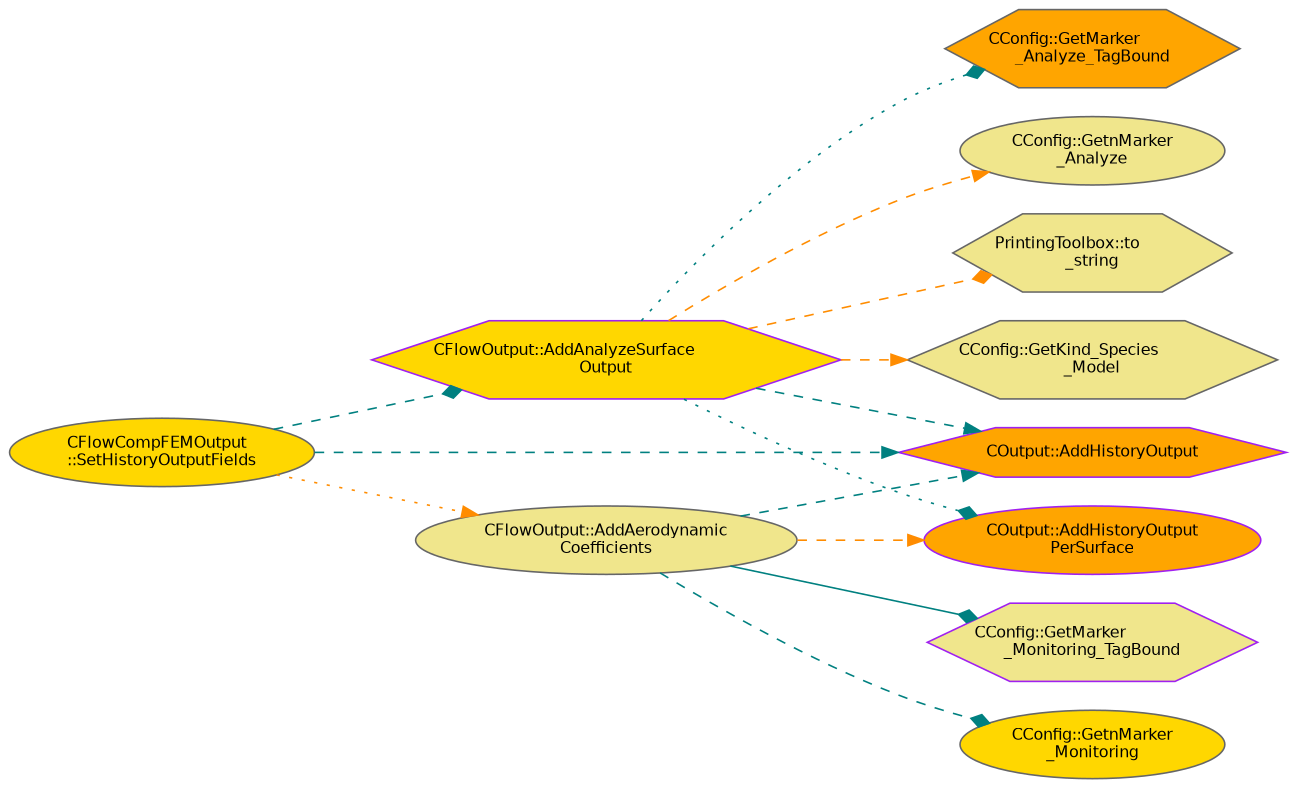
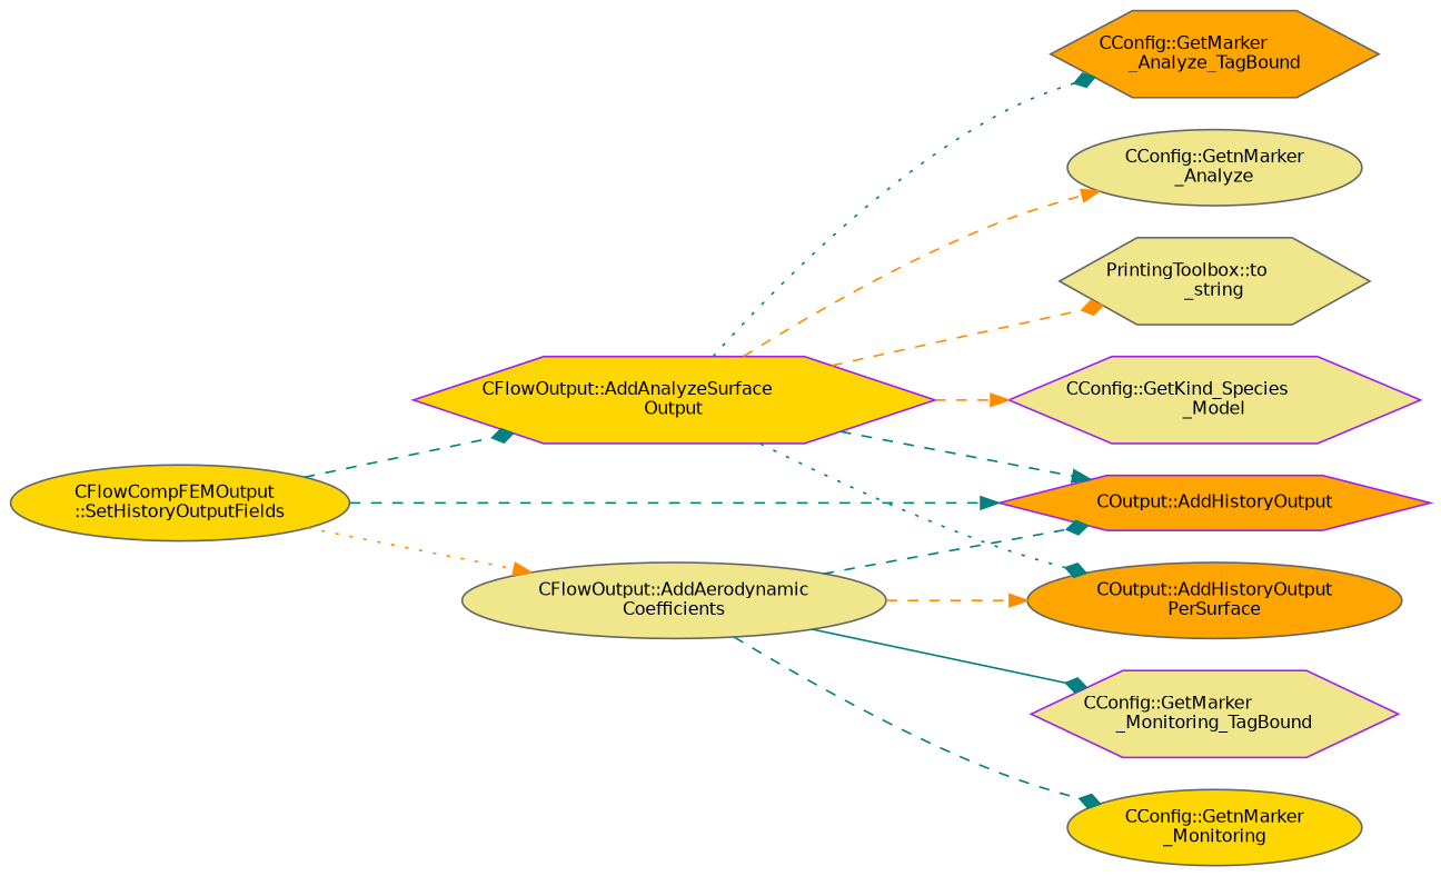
  digraph {
    rankdir=LR
    node [color=gray40 fillcolor=khaki fontname=Helvetica fontsize=10 shape=hexagon style=filled]
    edge [arrowhead=normal color=teal fontname=Helvetica fontsize=10 labelfontname=Helvetica labelfontsize=10 style=dashed]
    n1 [fillcolor=gold fontcolor=black height=0.2 label="CFlowCompFEMOutput\l::SetHistoryOutputFields" shape=ellipse width=0.4]
    n2 [height=0.2 label="CFlowOutput::AddAerodynamic\lCoefficients" shape=ellipse width=0.4]
    n3 [color=purple fillcolor=orange height=0.2 label="COutput::AddHistoryOutput" width=0.4]
    n4 [color=purple fillcolor=gold height=0.2 label="CFlowOutput::AddAnalyzeSurface\lOutput" width=0.4]
-   n5 [color=purple fillcolor=orange height=0.2 label="COutput::AddHistoryOutput\lPerSurface" shape=ellipse width=0.4]
+   n5 [fillcolor=orange height=0.2 label="COutput::AddHistoryOutput\lPerSurface" shape=ellipse width=0.4]
    n6 [color=purple height=0.2 label="CConfig::GetMarker\l_Monitoring_TagBound" width=0.4]
    n7 [fillcolor=gold height=0.2 label="CConfig::GetnMarker\l_Monitoring" shape=ellipse width=0.4]
-   n8 [height=0.2 label="CConfig::GetKind_Species\l_Model" width=0.4]
+   n8 [color=purple height=0.2 label="CConfig::GetKind_Species\l_Model" width=0.4]
    n9 [fillcolor=orange height=0.2 label="CConfig::GetMarker\l_Analyze_TagBound" width=0.4]
    n10 [height=0.2 label="CConfig::GetnMarker\l_Analyze" shape=ellipse width=0.4]
    n11 [height=0.2 label="PrintingToolbox::to\l_string" width=0.4]
    n1 -> n2 [color=darkorange style=dotted]
    n1 -> n3
    n1 -> n4 [arrowhead=diamond]
-   n2 -> n3
+   n2 -> n3 [arrowhead=diamond]
    n2 -> n5 [color=darkorange]
    n2 -> n6 [arrowhead=diamond style=solid]
    n2 -> n7 [arrowhead=diamond]
    n4 -> n3
    n4 -> n5 [arrowhead=diamond style=dotted]
    n4 -> n8 [color=darkorange]
    n4 -> n9 [arrowhead=diamond style=dotted]
    n4 -> n10 [color=darkorange]
    n4 -> n11 [arrowhead=diamond color=darkorange]
  }
